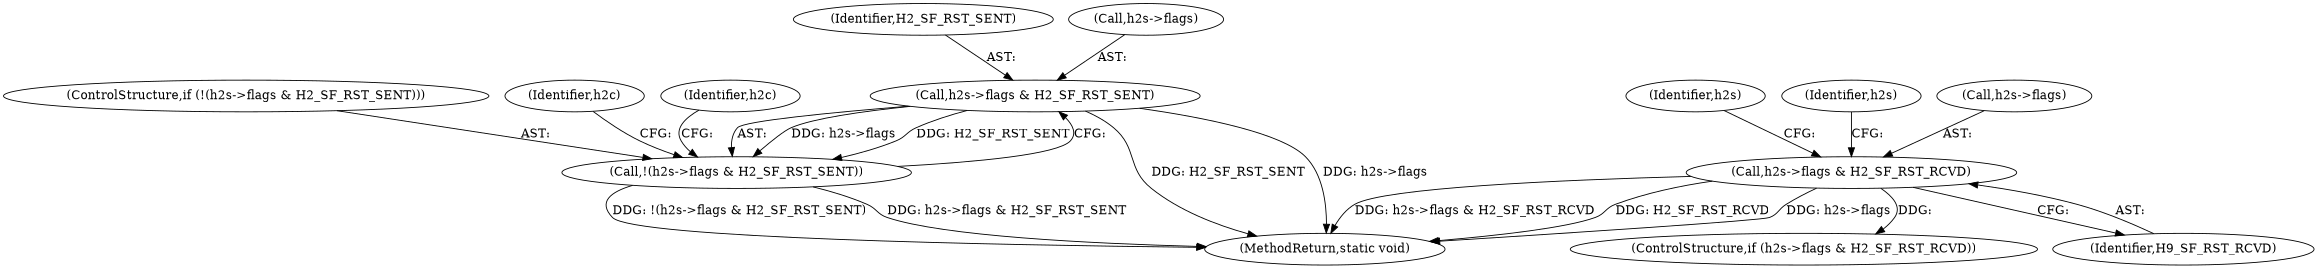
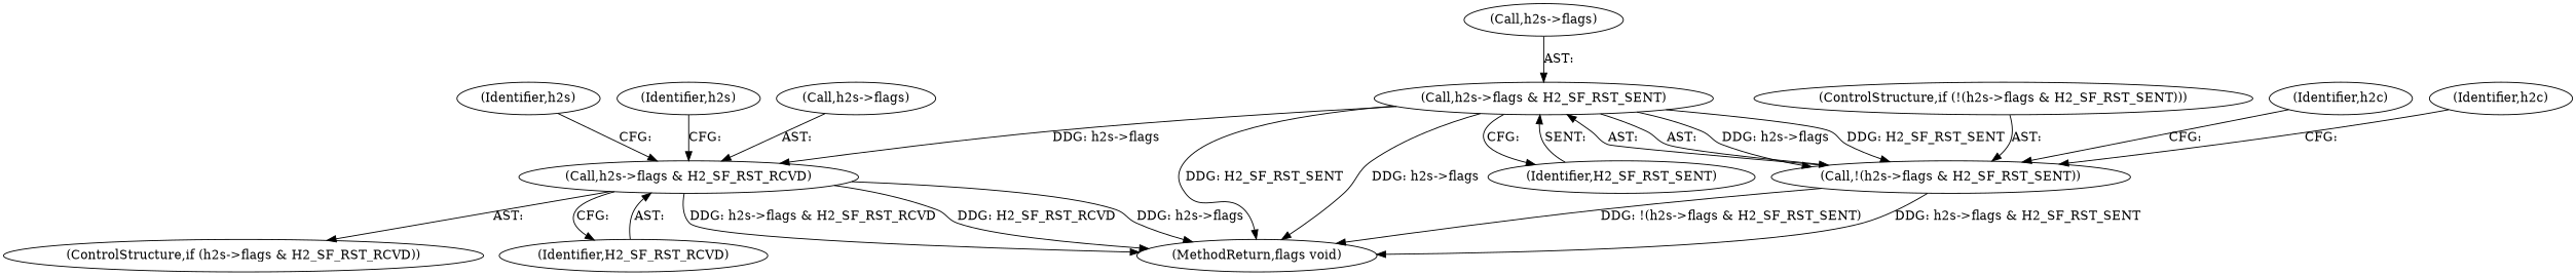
  digraph {
    n1 [label="(Call,h2s->flags & H2_SF_RST_RCVD)"]
    n2 [label="(ControlStructure,if (h2s->flags & H2_SF_RST_RCVD))"]
-   n3 [label="(MethodReturn,static void)"]
-   n4 [label="(Identifier,H9_SF_RST_RCVD)"]
+   n3 [label="(MethodReturn,flags void)"]
+   n4 [label="(Identifier,H2_SF_RST_RCVD)"]
    n5 [label="(Call,h2s->flags & H2_SF_RST_SENT)"]
    n6 [label="(Call,!(h2s->flags & H2_SF_RST_SENT))"]
    n7 [label="(Identifier,H2_SF_RST_SENT)"]
    n8 [label="(ControlStructure,if (!(h2s->flags & H2_SF_RST_SENT)))"]
    n9 [label="(Call,h2s->flags)"]
    n10 [label="(Identifier,h2c)"]
    n11 [label="(Identifier,h2s)"]
    n12 [label="(Identifier,h2s)"]
    n13 [label="(Call,h2s->flags)"]
    n14 [label="(Identifier,h2c)"]
-   n1 -> n2 [label="DDG: "]
+   n1 -> n2 [label="AST: "]
    n1 -> n3 [label="DDG: h2s->flags & H2_SF_RST_RCVD"]
    n1 -> n3 [label="DDG: H2_SF_RST_RCVD"]
    n1 -> n3 [label="DDG: h2s->flags"]
    n1 -> n4 [label="CFG: "]
    n4 -> n1 [label="AST: "]
+   n5 -> n1 [label="DDG: h2s->flags"]
    n5 -> n3 [label="DDG: H2_SF_RST_SENT"]
    n5 -> n3 [label="DDG: h2s->flags"]
    n5 -> n6 [label="AST: "]
    n5 -> n6 [label="DDG: h2s->flags"]
    n5 -> n6 [label="DDG: H2_SF_RST_SENT"]
+   n5 -> n7 [label="CFG: "]
    n6 -> n3 [label="DDG: !(h2s->flags & H2_SF_RST_SENT)"]
    n6 -> n3 [label="DDG: h2s->flags & H2_SF_RST_SENT"]
-   n6 -> n5 [label="CFG: "]
-   n7 -> n5 [label="AST: "]
+   n6 -> n5 [label="AST: "]
+   n7 -> n5 [label="SENT: "]
    n8 -> n6 [label="AST: "]
    n9 -> n5 [label="AST: "]
    n10 -> n6 [label="CFG: "]
    n11 -> n1 [label="CFG: "]
    n12 -> n1 [label="CFG: "]
    n13 -> n1 [label="AST: "]
    n14 -> n6 [label="CFG: "]
  }
